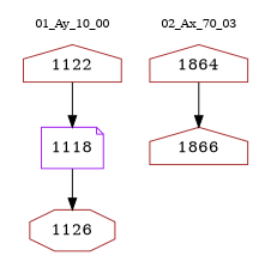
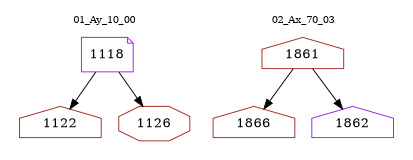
  digraph {
    node [color=brown shape=house]
    edge [color=black]
    n1 [color=purple label=1118 shape=note]
    n2 [label=1122]
    n3 [label=1126 shape=octagon]
-   n4 [label=1864]
+   n4 [label=1861]
    n5 [label=1866]
+   n6 [color=purple label=1862]
    subgraph cluster_1 {
      color=white
      fontsize=10
      label="01_Ay_10_00"
      n1
      n2
      n3
    }
    subgraph cluster_2 {
      color=white
      fontsize=10
      label="02_Ax_70_03"
      n4
      n5
+     n6
    }
-   n2 -> n1
+   n1 -> n2
    n1 -> n3
    n4 -> n5
+   n4 -> n6
  }
